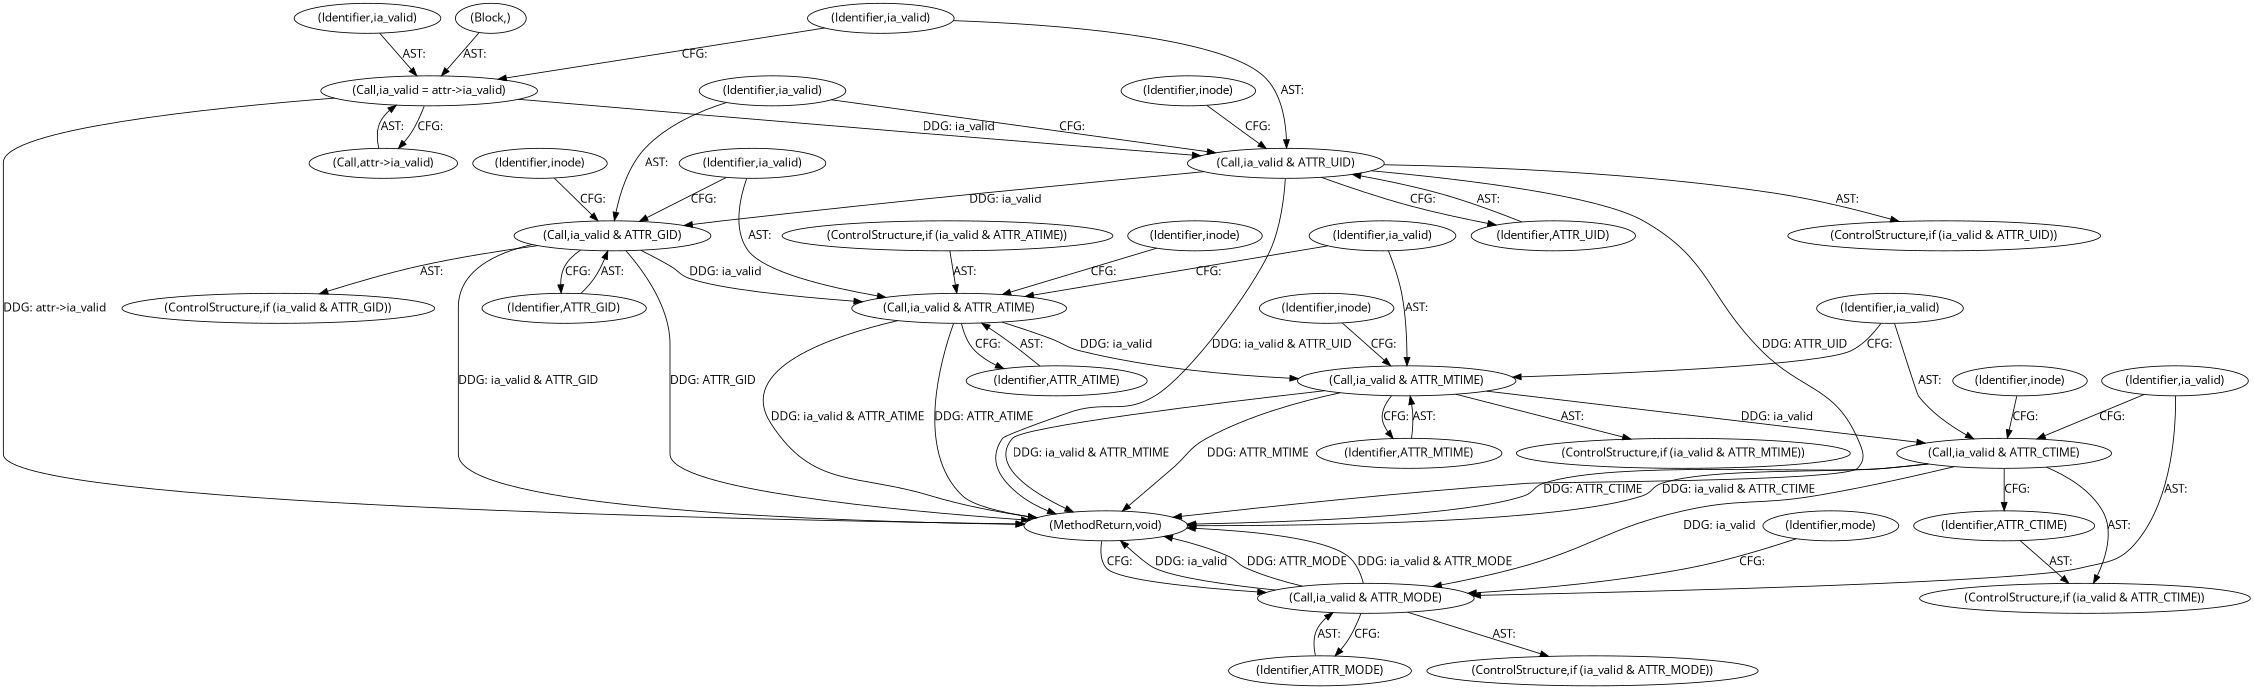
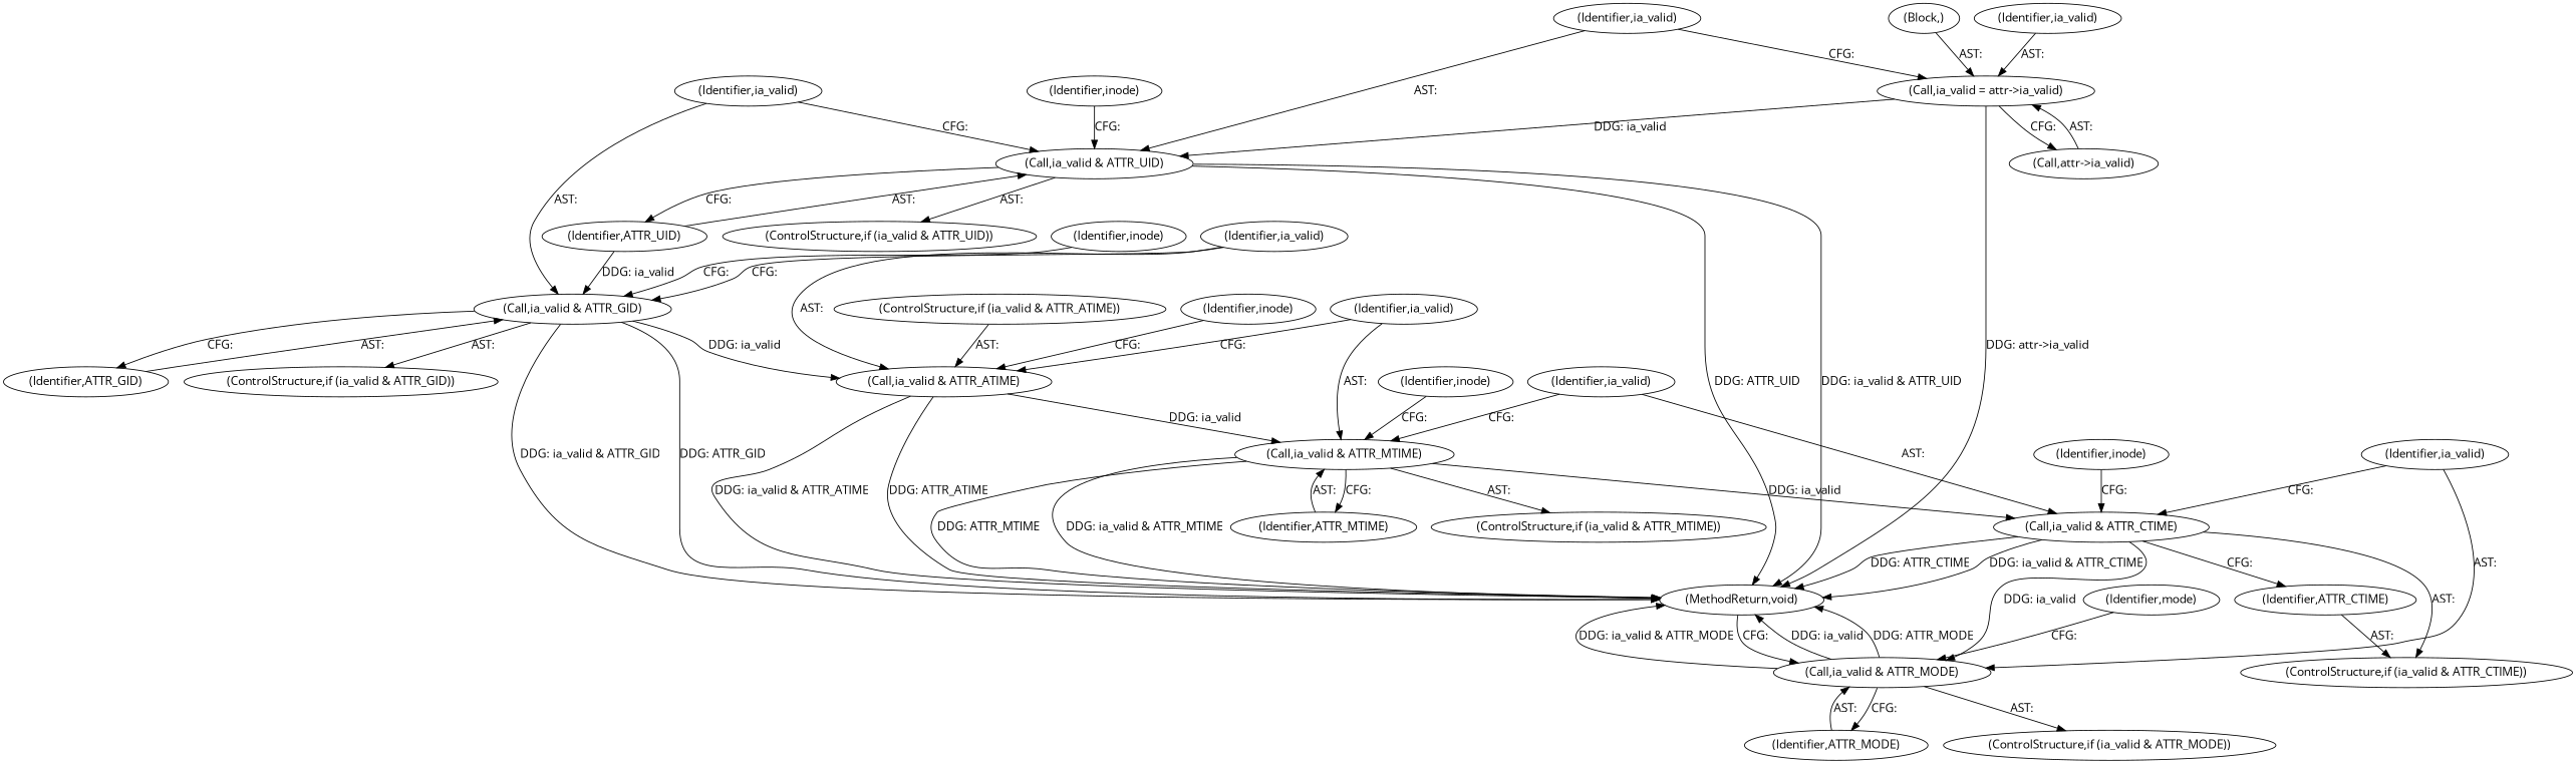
  digraph {
    fontname="Open Sans"
    node [fontname="Open Sans"]
    edge [fontname="Open Sans"]
    n1 [label="(Call,ia_valid = attr->ia_valid)"]
    n2 [label="(Call,ia_valid & ATTR_UID)"]
    n3 [label="(MethodReturn,void)"]
    n4 [label="(Call,attr->ia_valid)"]
    n5 [label="(Call,ia_valid & ATTR_GID)"]
    n6 [label="(ControlStructure,if (ia_valid & ATTR_UID))"]
    n7 [label="(Identifier,ATTR_UID)"]
    n8 [label="(Call,ia_valid & ATTR_MODE)"]
    n9 [label="(Block,)"]
    n10 [label="(Call,ia_valid & ATTR_ATIME)"]
    n11 [label="(Identifier,ATTR_GID)"]
    n12 [label="(ControlStructure,if (ia_valid & ATTR_GID))"]
    n13 [label="(Call,ia_valid & ATTR_MTIME)"]
-   n14 [label="(Identifier,ATTR_ATIME)"]
    n15 [label="(Call,ia_valid & ATTR_CTIME)"]
    n16 [label="(Identifier,ATTR_MTIME)"]
    n17 [label="(ControlStructure,if (ia_valid & ATTR_MTIME))"]
    n18 [label="(ControlStructure,if (ia_valid & ATTR_ATIME))"]
    n19 [label="(ControlStructure,if (ia_valid & ATTR_CTIME))"]
    n20 [label="(Identifier,ATTR_CTIME)"]
    n21 [label="(Identifier,ATTR_MODE)"]
    n22 [label="(ControlStructure,if (ia_valid & ATTR_MODE))"]
    n23 [label="(Identifier,inode)"]
    n24 [label="(Identifier,inode)"]
    n25 [label="(Identifier,ia_valid)"]
    n26 [label="(Identifier,ia_valid)"]
    n27 [label="(Identifier,inode)"]
    n28 [label="(Identifier,ia_valid)"]
    n29 [label="(Identifier,mode)"]
    n30 [label="(Identifier,ia_valid)"]
    n31 [label="(Identifier,ia_valid)"]
    n32 [label="(Identifier,inode)"]
    n33 [label="(Identifier,ia_valid)"]
    n34 [label="(Identifier,ia_valid)"]
    n35 [label="(Identifier,inode)"]
    n1 -> n2 [label="DDG: ia_valid"]
    n1 -> n3 [label="DDG: attr->ia_valid"]
    n1 -> n4 [label="CFG: "]
    n2 -> n3 [label="DDG: ATTR_UID"]
    n2 -> n3 [label="DDG: ia_valid & ATTR_UID"]
-   n2 -> n5 [label="DDG: ia_valid"]
+   n7 -> n5 [label="DDG: ia_valid"]
    n2 -> n6 [label="AST: "]
    n2 -> n7 [label="CFG: "]
    n3 -> n8 [label="CFG: "]
    n4 -> n1 [label="AST: "]
    n5 -> n3 [label="DDG: ia_valid & ATTR_GID"]
    n5 -> n3 [label="DDG: ATTR_GID"]
    n5 -> n10 [label="DDG: ia_valid"]
    n5 -> n11 [label="CFG: "]
    n5 -> n12 [label="AST: "]
    n7 -> n2 [label="AST: "]
    n8 -> n3 [label="DDG: ia_valid"]
    n8 -> n3 [label="DDG: ATTR_MODE"]
    n8 -> n3 [label="DDG: ia_valid & ATTR_MODE"]
    n8 -> n21 [label="CFG: "]
    n8 -> n22 [label="AST: "]
    n9 -> n1 [label="AST: "]
    n10 -> n3 [label="DDG: ia_valid & ATTR_ATIME"]
    n10 -> n3 [label="DDG: ATTR_ATIME"]
    n10 -> n13 [label="DDG: ia_valid"]
-   n10 -> n14 [label="CFG: "]
    n11 -> n5 [label="AST: "]
    n13 -> n3 [label="DDG: ATTR_MTIME"]
    n13 -> n3 [label="DDG: ia_valid & ATTR_MTIME"]
    n13 -> n15 [label="DDG: ia_valid"]
    n13 -> n16 [label="CFG: "]
    n13 -> n17 [label="AST: "]
-   n14 -> n10 [label="AST: "]
    n15 -> n3 [label="DDG: ATTR_CTIME"]
    n15 -> n3 [label="DDG: ia_valid & ATTR_CTIME"]
    n15 -> n8 [label="DDG: ia_valid"]
    n15 -> n19 [label="AST: "]
    n15 -> n20 [label="CFG: "]
    n16 -> n13 [label="AST: "]
    n18 -> n10 [label="AST: "]
    n20 -> n19 [label="AST: "]
    n21 -> n8 [label="AST: "]
    n23 -> n2 [label="CFG: "]
    n24 -> n10 [label="CFG: "]
    n25 -> n1 [label="AST: "]
    n26 -> n10 [label="CFG: "]
    n26 -> n13 [label="AST: "]
    n27 -> n5 [label="CFG: "]
    n28 -> n2 [label="CFG: "]
    n28 -> n5 [label="AST: "]
    n29 -> n8 [label="CFG: "]
    n30 -> n13 [label="CFG: "]
    n30 -> n15 [label="AST: "]
    n31 -> n1 [label="CFG: "]
    n31 -> n2 [label="AST: "]
    n32 -> n15 [label="CFG: "]
    n33 -> n8 [label="AST: "]
    n33 -> n15 [label="CFG: "]
    n34 -> n5 [label="CFG: "]
    n34 -> n10 [label="AST: "]
    n35 -> n13 [label="CFG: "]
  }
